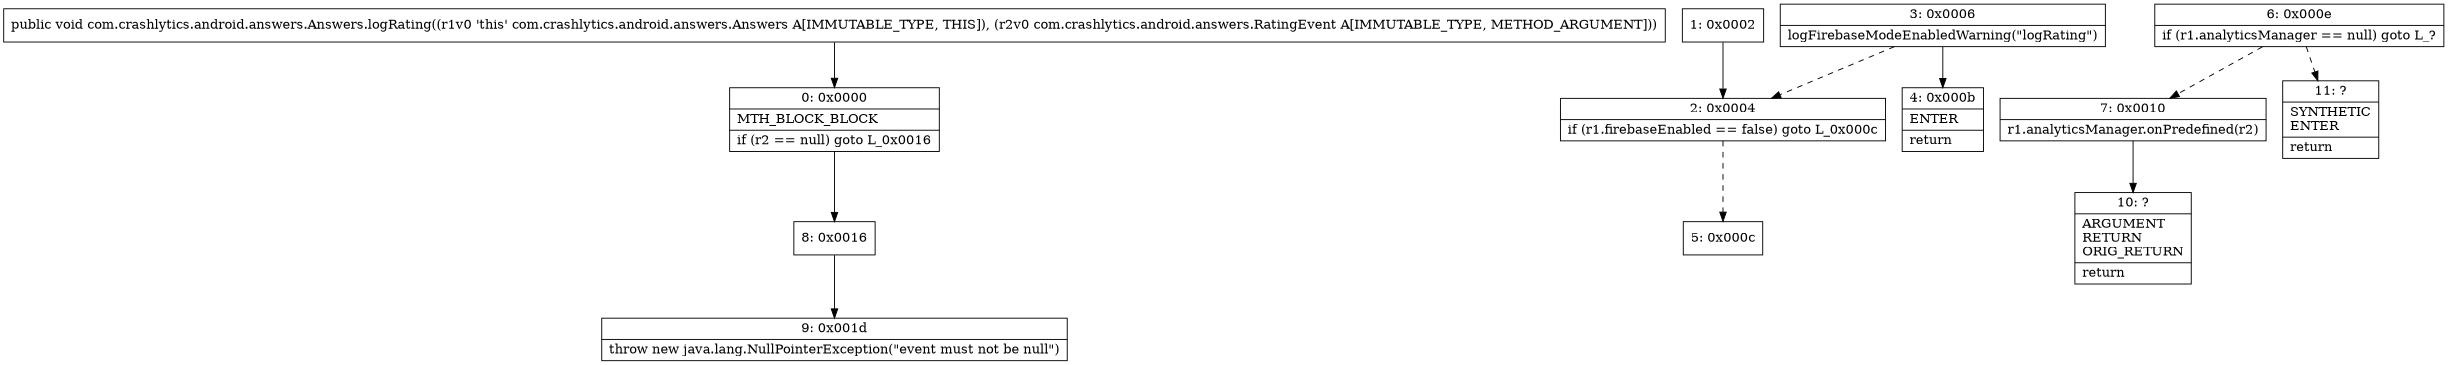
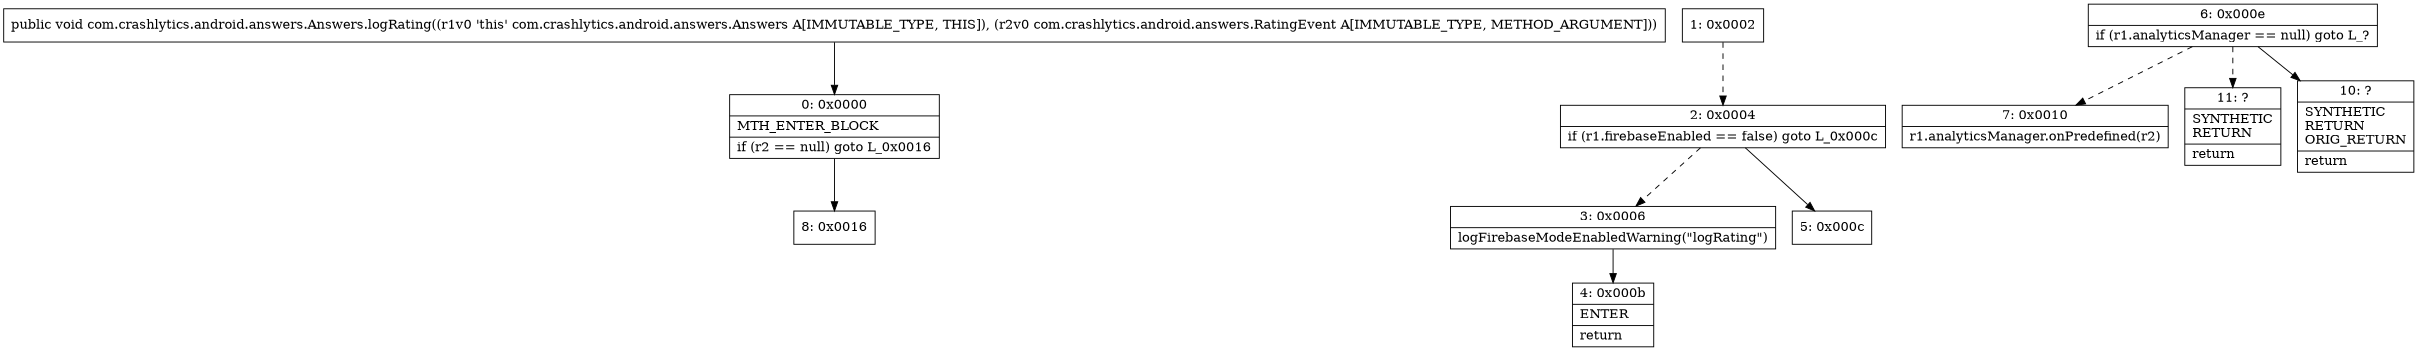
  digraph {
    node [shape=record]
-   n1 [label="{0\:\ 0x0000|MTH_BLOCK_BLOCK\l|if (r2 == null) goto L_0x0016\l}"]
+   n1 [label="{0\:\ 0x0000|MTH_ENTER_BLOCK\l|if (r2 == null) goto L_0x0016\l}"]
    n2 [label="{8\:\ 0x0016}"]
    n3 [label="{1\:\ 0x0002}"]
    n4 [label="{2\:\ 0x0004|if (r1.firebaseEnabled == false) goto L_0x000c\l}"]
-   n5 [label="{9\:\ 0x001d|throw new java.lang.NullPointerException(\"event must not be null\")\l}"]
    n6 [label="{3\:\ 0x0006|logFirebaseModeEnabledWarning(\"logRating\")\l}"]
    n7 [label="{5\:\ 0x000c}"]
    n8 [label="{4\:\ 0x000b|ENTER\l|return\l}"]
    n9 [label="{6\:\ 0x000e|if (r1.analyticsManager == null) goto L_?\l}"]
    n10 [label="{7\:\ 0x0010|r1.analyticsManager.onPredefined(r2)\l}"]
-   n11 [label="{11\:\ ?|SYNTHETIC\lENTER\l|return\l}"]
-   n12 [label="{10\:\ ?|ARGUMENT\lRETURN\lORIG_RETURN\l|return\l}"]
+   n11 [label="{11\:\ ?|SYNTHETIC\lRETURN\l|return\l}"]
+   n12 [label="{10\:\ ?|SYNTHETIC\lRETURN\lORIG_RETURN\l|return\l}"]
    n13 [label="{public void com.crashlytics.android.answers.Answers.logRating((r1v0 'this' com.crashlytics.android.answers.Answers A[IMMUTABLE_TYPE, THIS]), (r2v0 com.crashlytics.android.answers.RatingEvent A[IMMUTABLE_TYPE, METHOD_ARGUMENT])) }"]
    n1 -> n2
-   n2 -> n5
-   n3 -> n4
-   n6 -> n4 [style=dashed]
-   n4 -> n7 [style=dashed]
+   n3 -> n4 [style=dashed]
+   n4 -> n6 [style=dashed]
+   n4 -> n7
    n6 -> n8
    n9 -> n10 [style=dashed]
    n9 -> n11 [style=dashed]
-   n10 -> n12
+   n9 -> n12
    n13 -> n1
  }
